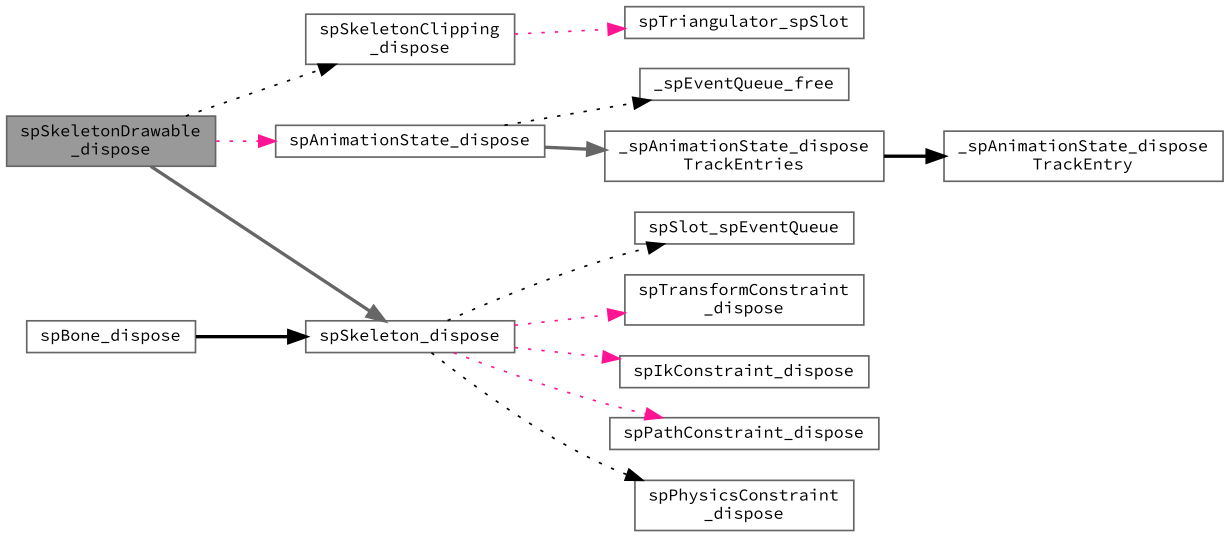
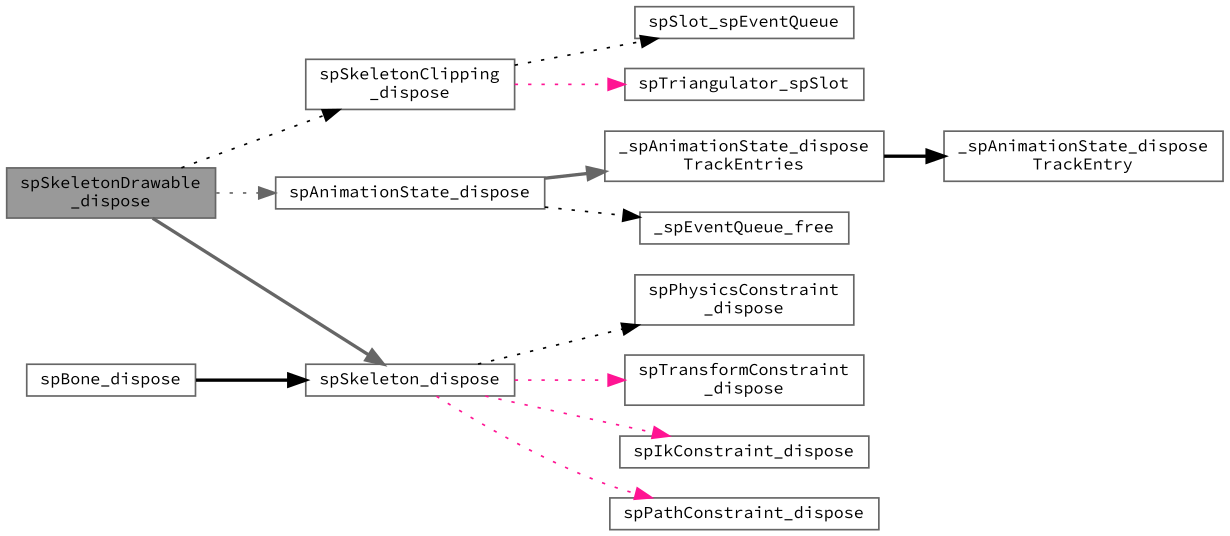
  digraph {
    fontname="Source Code Pro"
    rankdir=LR
    node [color=grey40 fillcolor=white fontname="Source Code Pro" fontsize=10 shape=box style=filled]
    edge [color=black fontname="Source Code Pro" fontsize=10 labelfontname=Helvetica labelfontsize=10 style=dotted]
    n1 [color=gray40 fillcolor=grey60 fontcolor=black height=0.2 label="spSkeletonDrawable\l_dispose" width=0.4]
    n2 [height=0.2 label=spAnimationState_dispose width=0.4]
    n3 [height=0.2 label=spSkeleton_dispose width=0.4]
    n4 [height=0.2 label="spSkeletonClipping\l_dispose" width=0.4]
    n5 [height=0.2 label="_spAnimationState_dispose\lTrackEntries" width=0.4]
    n6 [height=0.2 label=_spEventQueue_free width=0.4]
    n7 [height=0.2 label=spIkConstraint_dispose width=0.4]
    n8 [height=0.2 label=spPathConstraint_dispose width=0.4]
    n9 [height=0.2 label="spPhysicsConstraint\l_dispose" width=0.4]
    n10 [height=0.2 label=spSlot_spEventQueue width=0.4]
    n11 [height=0.2 label="spTransformConstraint\l_dispose" width=0.4]
    n12 [height=0.2 label=spTriangulator_spSlot width=0.4]
    n13 [height=0.2 label="_spAnimationState_dispose\lTrackEntry" width=0.4]
    n14 [height=0.2 label=spBone_dispose width=0.4]
-   n1 -> n2 [color=deeppink]
+   n1 -> n2 [color=gray40]
    n1 -> n3 [color=gray40 style=bold]
    n1 -> n4
    n2 -> n5 [color=gray40 style=bold]
    n2 -> n6
    n3 -> n7 [color=deeppink]
    n3 -> n8 [color=deeppink]
    n3 -> n9
-   n3 -> n10
+   n4 -> n10
    n3 -> n11 [color=deeppink]
    n4 -> n12 [color=deeppink]
    n5 -> n13 [style=bold]
    n14 -> n3 [style=bold]
  }
